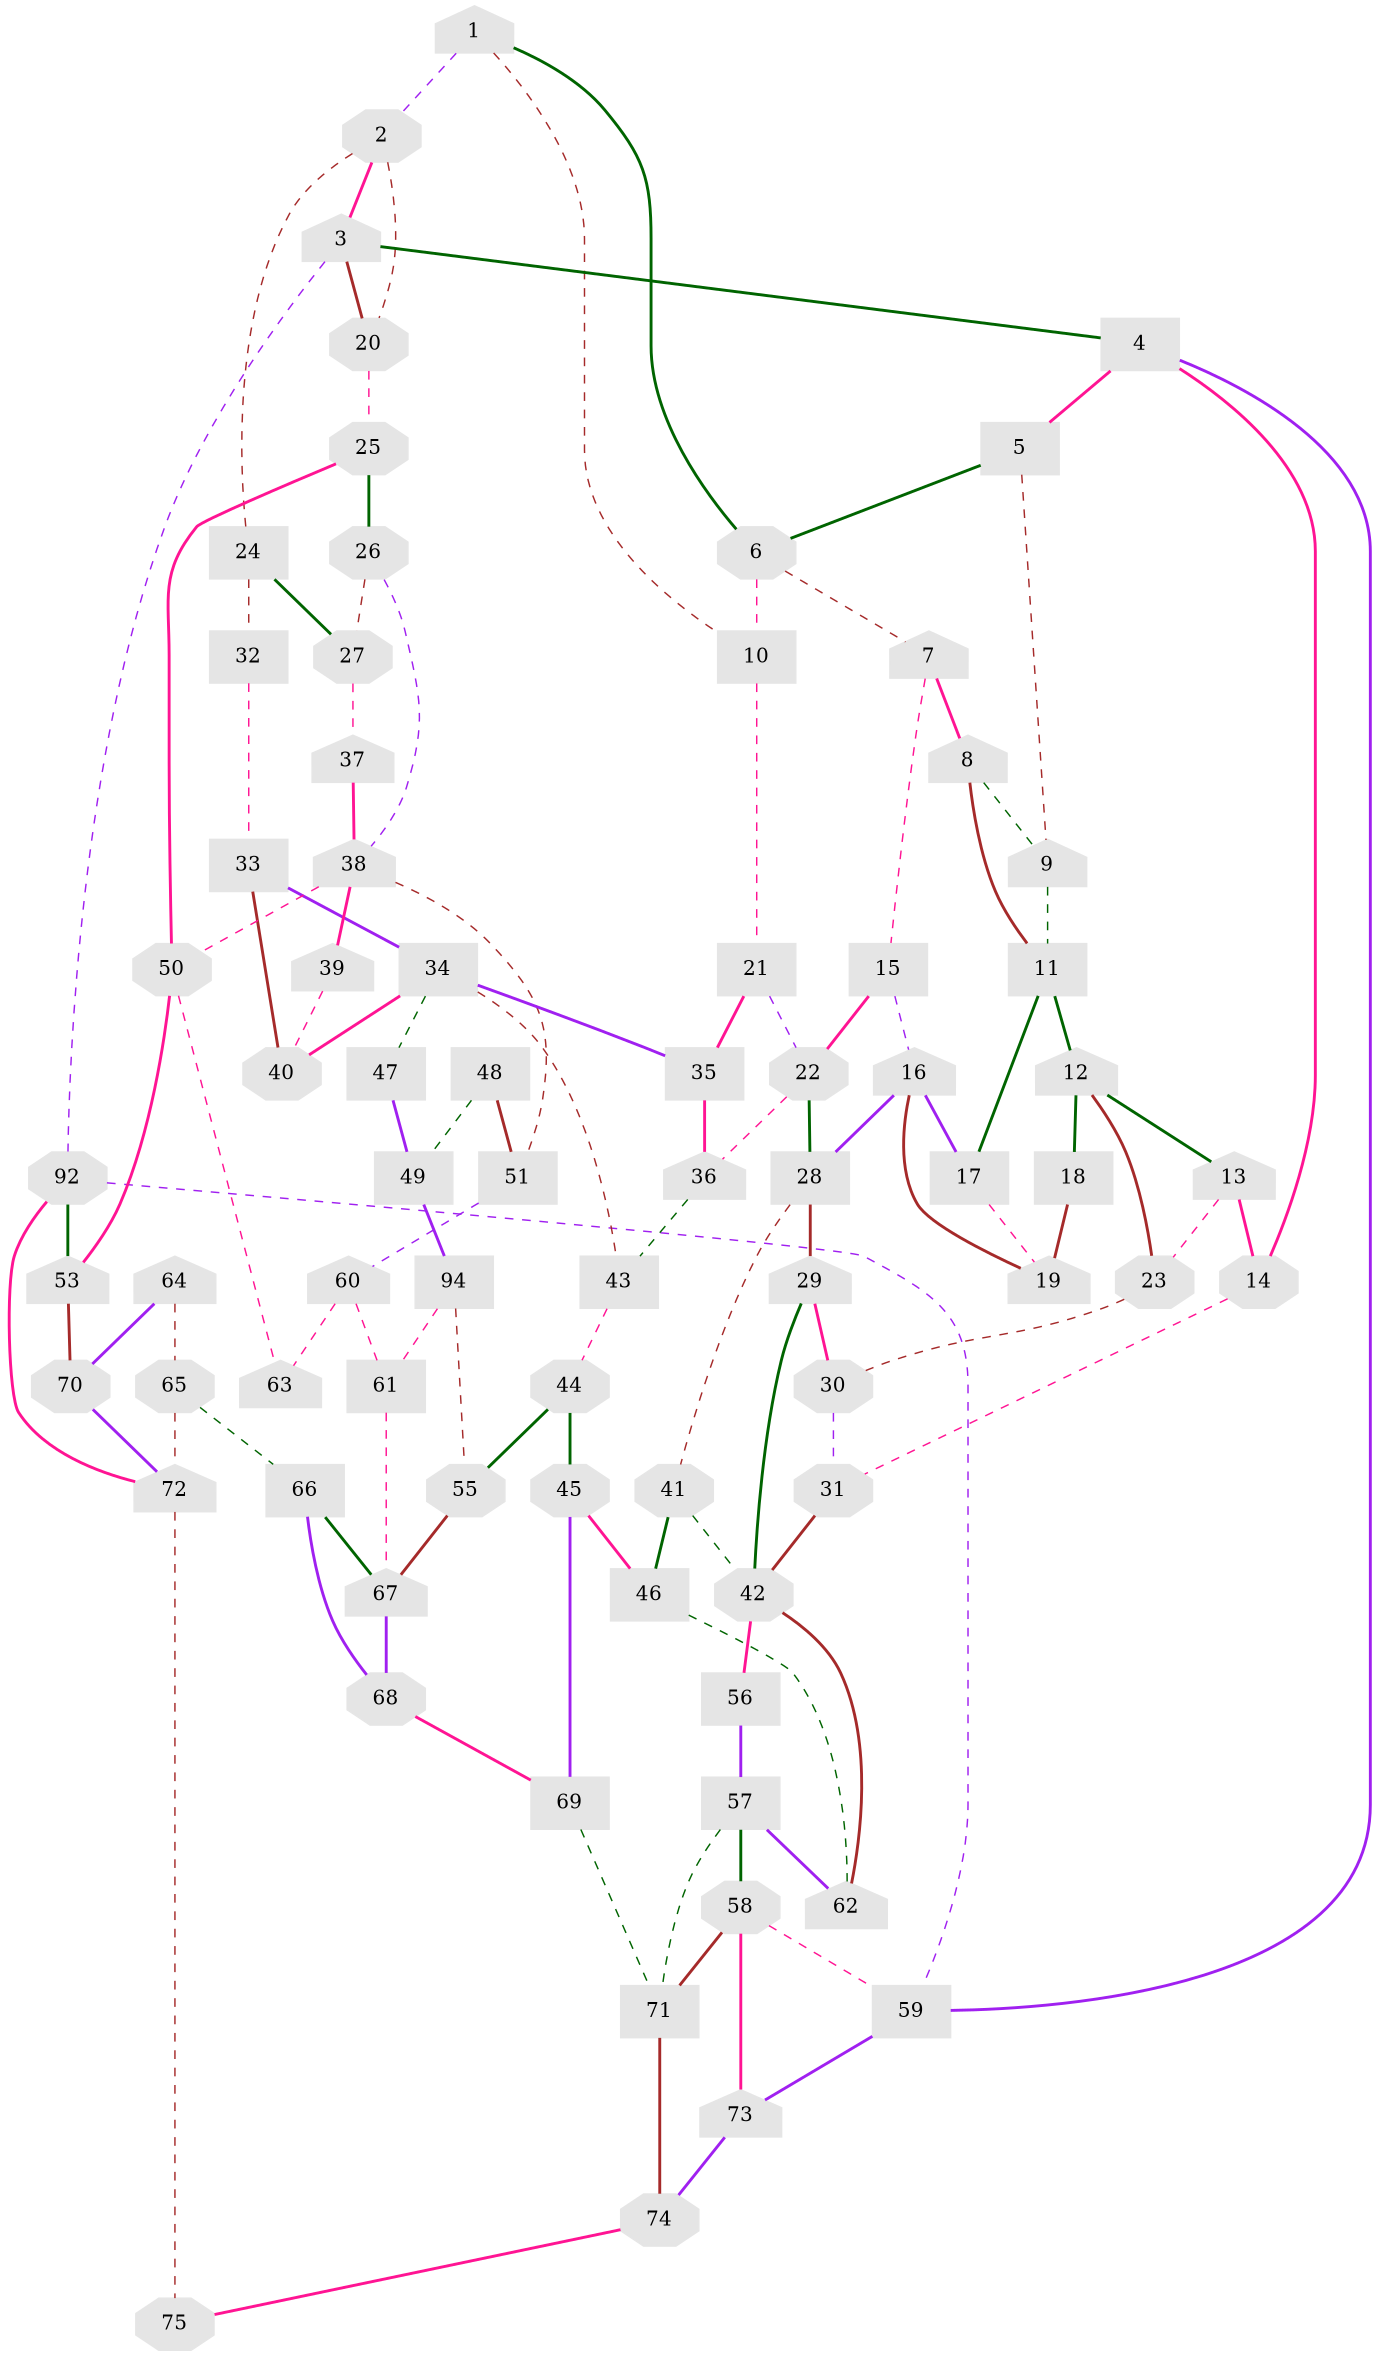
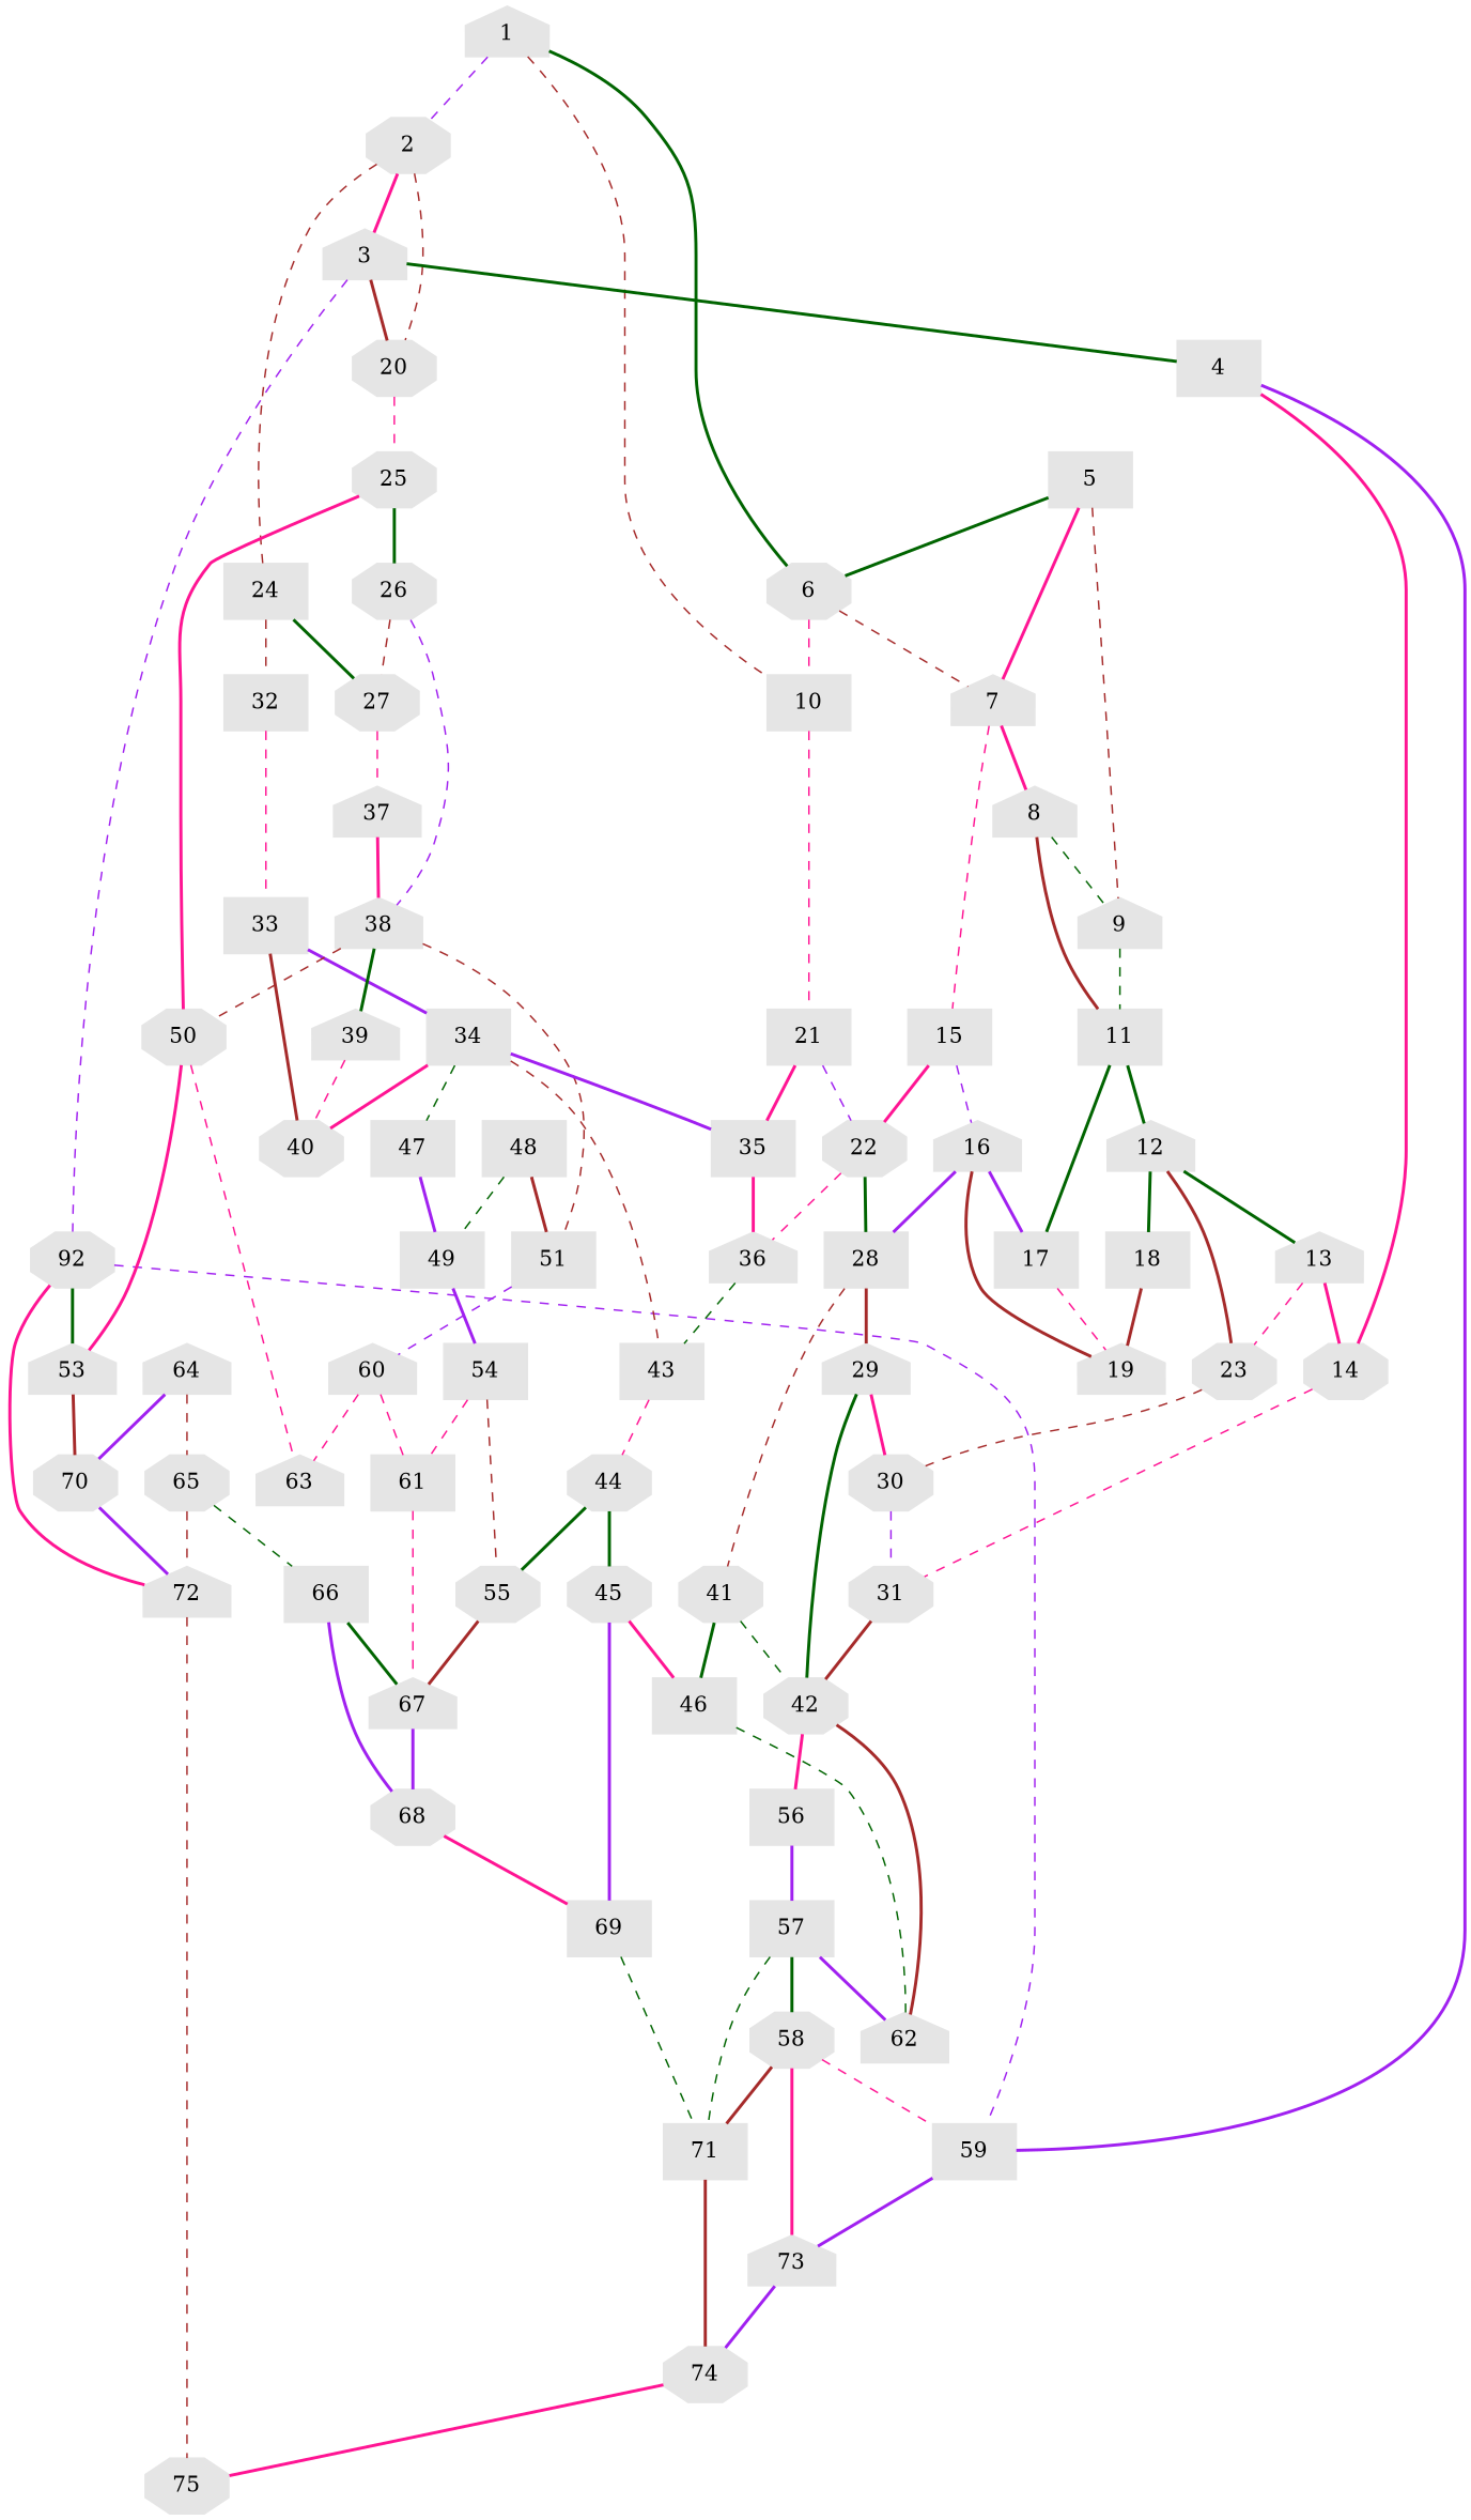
  graph {
    node [color=gray90 shape=box style=filled]
    edge [color=deeppink style=bold weight=1.0]
    1 [shape=house]
    2 [shape=octagon]
    6 [shape=octagon]
    10
    3 [shape=house]
    20 [shape=octagon]
    24
    7 [shape=house]
    21
    4
    n11 [label=92 shape=octagon]
    25 [shape=octagon]
    27 [shape=octagon]
    32
    5
    14 [shape=octagon]
    59
    53 [shape=house]
    72 [shape=house]
    9 [shape=house]
    31 [shape=octagon]
    73 [shape=house]
    11
    8 [shape=house]
    15
    16 [shape=house]
    22 [shape=octagon]
    12 [shape=house]
    17
    35
    13 [shape=house]
    18
    23 [shape=octagon]
    19 [shape=house]
    30 [shape=octagon]
    42 [shape=octagon]
    28
    36 [shape=house]
    29 [shape=house]
    41 [shape=octagon]
    26 [shape=octagon]
    50 [shape=octagon]
    43
    37 [shape=house]
    33
    38 [shape=house]
    63 [shape=house]
    39 [shape=house]
    51
    46
    56
    62 [shape=house]
    34
    40 [shape=octagon]
    47
    44 [shape=octagon]
    49
    60 [shape=house]
    48
    57
    45 [shape=octagon]
    55 [shape=octagon]
    69
    67 [shape=house]
    71
-   54 [label=94]
+   54
    61
    70 [shape=octagon]
    75 [shape=octagon]
    68 [shape=octagon]
    58 [shape=octagon]
    74 [shape=octagon]
    64 [shape=house]
    65 [shape=octagon]
    66
    1 -- 2 [color=purple style=dashed weight=2.0]
    1 -- 6 [color=darkgreen]
    1 -- 10 [color=brown style=dashed]
    2 -- 3
    2 -- 20 [color=brown style=dashed]
    2 -- 24 [color=brown style=dashed weight=2.0]
    6 -- 10 [style=dashed weight=2.0]
    6 -- 7 [color=brown style=dashed]
    10 -- 21 [style=dashed]
    3 -- 20 [color=brown]
    3 -- 4 [color=darkgreen]
    3 -- n11 [color=purple style=dashed]
    20 -- 25 [style=dashed]
    24 -- 27 [color=darkgreen]
    24 -- 32 [color=brown style=dashed weight=2.0]
    7 -- 8
    7 -- 15 [style=dashed]
    21 -- 22 [color=purple style=dashed]
    21 -- 35
-   4 -- 5
+   7 -- 5
    4 -- 14
    4 -- 59 [color=purple]
    n11 -- 59 [color=purple style=dashed]
    n11 -- 53 [color=darkgreen]
    n11 -- 72
    25 -- 26 [color=darkgreen]
    25 -- 50
    27 -- 37 [style=dashed]
    32 -- 33 [style=dashed]
    5 -- 6 [color=darkgreen]
    5 -- 9 [color=brown style=dashed]
    14 -- 31 [style=dashed]
    59 -- 73 [color=purple]
    53 -- 70 [color=brown]
    72 -- 75 [color=brown style=dashed weight=2.0]
    9 -- 11 [color=darkgreen style=dashed]
    31 -- 42 [color=brown]
    73 -- 74 [color=purple]
    11 -- 12 [color=darkgreen weight=2.0]
    11 -- 17 [color=darkgreen]
    8 -- 9 [color=darkgreen style=dashed]
    8 -- 11 [color=brown]
    15 -- 16 [color=purple style=dashed]
    15 -- 22
    16 -- 17 [color=purple]
    16 -- 19 [color=brown]
    16 -- 28 [color=purple weight=2.0]
    22 -- 28 [color=darkgreen weight=2.0]
    22 -- 36 [style=dashed]
    12 -- 13 [color=darkgreen]
    12 -- 18 [color=darkgreen weight=2.0]
    12 -- 23 [color=brown]
    17 -- 19 [style=dashed]
    35 -- 36
    13 -- 14
    13 -- 23 [style=dashed]
    18 -- 19 [color=brown]
    23 -- 30 [color=brown style=dashed]
    30 -- 31 [color=purple style=dashed]
    42 -- 56 [weight=2.0]
    42 -- 62 [color=brown]
    28 -- 29 [color=brown]
    28 -- 41 [color=brown style=dashed]
    36 -- 43 [color=darkgreen style=dashed]
    29 -- 30
    29 -- 42 [color=darkgreen]
    41 -- 42 [color=darkgreen style=dashed]
    41 -- 46 [color=darkgreen]
    26 -- 27 [color=brown style=dashed]
    26 -- 38 [color=purple style=dashed]
    50 -- 53
    50 -- 63 [style=dashed]
    43 -- 44 [style=dashed]
    37 -- 38
    33 -- 34 [color=purple]
    33 -- 40 [color=brown]
-   38 -- 50 [style=dashed weight=2.0]
-   38 -- 39
+   38 -- 50 [color=brown style=dashed weight=2.0]
+   38 -- 39 [color=darkgreen]
    38 -- 51 [color=brown style=dashed]
    39 -- 40 [style=dashed]
    51 -- 60 [color=purple style=dashed]
    46 -- 62 [color=darkgreen style=dashed]
    56 -- 57 [color=purple]
    34 -- 35 [color=purple]
    34 -- 43 [color=brown style=dashed]
    34 -- 40
    34 -- 47 [color=darkgreen style=dashed weight=2.0]
    47 -- 49 [color=purple]
    44 -- 45 [color=darkgreen]
    44 -- 55 [color=darkgreen]
    49 -- 54 [color=purple]
    60 -- 63 [style=dashed]
    60 -- 61 [style=dashed]
    48 -- 51 [color=brown]
    48 -- 49 [color=darkgreen style=dashed]
    57 -- 62 [color=purple]
    57 -- 71 [color=darkgreen style=dashed]
    57 -- 58 [color=darkgreen weight=3.0]
    45 -- 46
    45 -- 69 [color=purple]
    55 -- 67 [color=brown]
    69 -- 71 [color=darkgreen style=dashed]
    67 -- 68 [color=purple]
    71 -- 74 [color=brown]
    54 -- 55 [color=brown style=dashed]
    54 -- 61 [style=dashed]
    61 -- 67 [style=dashed]
    70 -- 72 [color=purple]
    68 -- 69
    58 -- 59 [style=dashed]
    58 -- 73
    58 -- 71 [color=brown]
    74 -- 75
    64 -- 70 [color=purple]
    64 -- 65 [color=brown style=dashed]
    65 -- 72 [color=brown style=dashed weight=2.0]
    65 -- 66 [color=darkgreen style=dashed weight=2.0]
    66 -- 67 [color=darkgreen weight=3.0]
    66 -- 68 [color=purple]
  }
